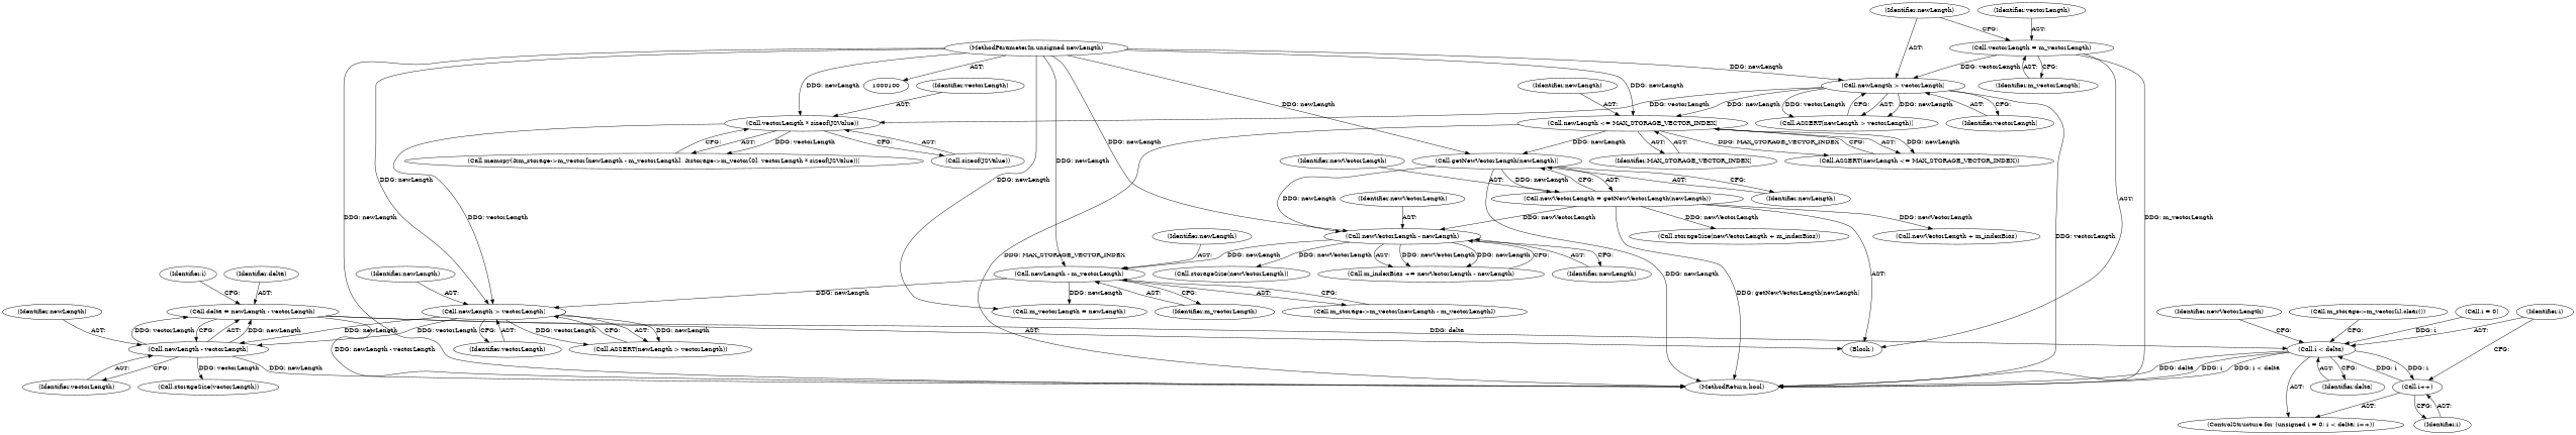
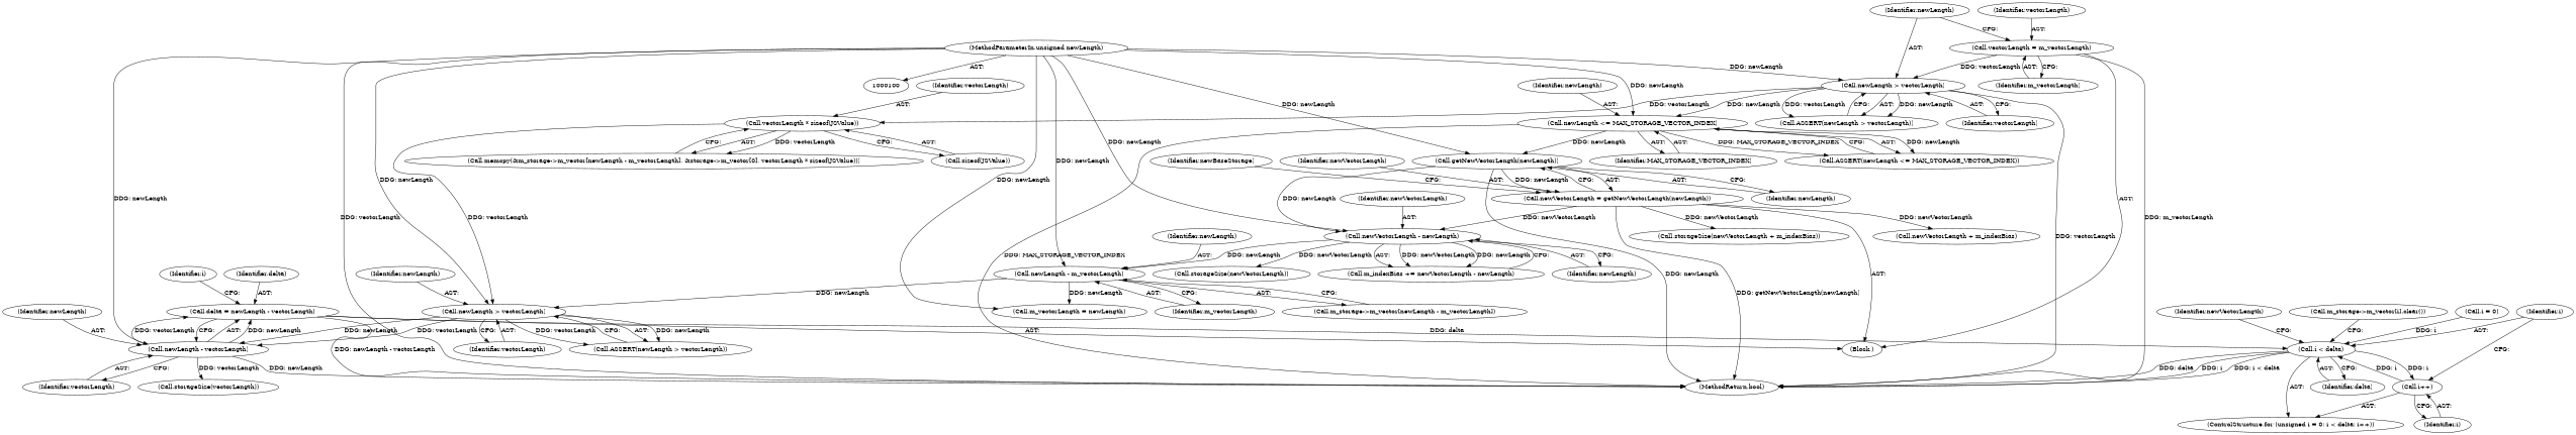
  digraph {
    n1 [label="(Call,delta = newLength - vectorLength)"]
    n2 [label="(Call,newLength - vectorLength)"]
    n3 [label="(Call,i < delta)"]
    n4 [label="(MethodReturn,bool)"]
    n5 [label="(Block,)"]
    n6 [label="(Identifier,vectorLength)"]
    n7 [label="(Call,storageSize(vectorLength))"]
    n8 [label="(Call,i++)"]
    n9 [label="(ControlStructure,for (unsigned i = 0; i < delta; i++))"]
    n10 [label="(Identifier,delta)"]
    n11 [label="(Call,newLength > vectorLength)"]
    n12 [label="(Identifier,vectorLength)"]
    n13 [label="(Call,ASSERT(newLength > vectorLength))"]
    n14 [label="(MethodParameterIn,unsigned newLength)"]
    n15 [label="(Call,newLength - m_vectorLength)"]
    n16 [label="(Call,newVectorLength - newLength)"]
    n17 [label="(Call,getNewVectorLength(newLength))"]
    n18 [label="(Call,newLength <= MAX_STORAGE_VECTOR_INDEX)"]
    n19 [label="(Call,newLength > vectorLength)"]
    n20 [label="(Call,m_vectorLength = newLength)"]
    1000100
    n22 [label="(Call,m_storage->m_vector[newLength - m_vectorLength])"]
    n23 [label="(Identifier,m_vectorLength)"]
    n24 [label="(Call,m_indexBias += newVectorLength - newLength)"]
    n25 [label="(Call,storageSize(newVectorLength))"]
    n26 [label="(Identifier,newLength)"]
    n27 [label="(Call,newVectorLength = getNewVectorLength(newLength))"]
    n28 [label="(Identifier,newLength)"]
    n29 [label="(Call,ASSERT(newLength <= MAX_STORAGE_VECTOR_INDEX))"]
    n30 [label="(Identifier,MAX_STORAGE_VECTOR_INDEX)"]
    n31 [label="(Call,vectorLength * sizeof(JSValue))"]
    n32 [label="(Identifier,vectorLength)"]
    n33 [label="(Call,ASSERT(newLength > vectorLength))"]
    n34 [label="(Call,newVectorLength + m_indexBias)"]
    n35 [label="(Call,storageSize(newVectorLength + m_indexBias))"]
    n36 [label="(Call,sizeof(JSValue))"]
    n37 [label="(Call,memcpy(&m_storage->m_vector[newLength - m_vectorLength], &storage->m_vector[0], vectorLength * sizeof(JSValue)))"]
    n38 [label="(Call,vectorLength = m_vectorLength)"]
    n39 [label="(Identifier,m_vectorLength)"]
    n40 [label="(Identifier,i)"]
    n41 [label="(Identifier,newVectorLength)"]
    n42 [label="(Call,m_storage->m_vector[i].clear())"]
+   n43 [label="(Identifier,newBaseStorage)"]
    n44 [label="(Identifier,newLength)"]
    n45 [label="(Identifier,newVectorLength)"]
    n46 [label="(Identifier,newLength)"]
    n47 [label="(Identifier,vectorLength)"]
    n48 [label="(Identifier,i)"]
    n49 [label="(Identifier,newLength)"]
    n50 [label="(Identifier,i)"]
    n51 [label="(Call,i = 0)"]
    n52 [label="(Identifier,newLength)"]
    n53 [label="(Identifier,newVectorLength)"]
    n54 [label="(Identifier,newLength)"]
    n55 [label="(Identifier,vectorLength)"]
    n56 [label="(Identifier,delta)"]
    n1 -> n2 [label="CFG: "]
    n1 -> n3 [label="DDG: delta"]
    n1 -> n4 [label="DDG: newLength - vectorLength"]
    n1 -> n5 [label="AST: "]
    n2 -> n1 [label="AST: "]
    n2 -> n1 [label="DDG: newLength"]
    n2 -> n1 [label="DDG: vectorLength"]
    n2 -> n4 [label="DDG: newLength"]
    n2 -> n6 [label="CFG: "]
    n2 -> n7 [label="DDG: vectorLength"]
    n3 -> n4 [label="DDG: i < delta"]
    n3 -> n4 [label="DDG: delta"]
    n3 -> n4 [label="DDG: i"]
    n3 -> n8 [label="DDG: i"]
    n3 -> n9 [label="AST: "]
    n3 -> n10 [label="CFG: "]
    n6 -> n2 [label="AST: "]
    n8 -> n3 [label="DDG: i"]
    n8 -> n9 [label="AST: "]
    n8 -> n40 [label="CFG: "]
    n10 -> n3 [label="AST: "]
    n11 -> n2 [label="DDG: newLength"]
    n11 -> n2 [label="DDG: vectorLength"]
    n11 -> n12 [label="CFG: "]
    n11 -> n13 [label="AST: "]
    n11 -> n13 [label="DDG: newLength"]
    n11 -> n13 [label="DDG: vectorLength"]
    n12 -> n11 [label="AST: "]
    n13 -> n11 [label="CFG: "]
-   n14 -> n31 [label="DDG: newLength"]
-   n14 -> n4 [label="DDG: newLength"]
+   n14 -> n2 [label="DDG: newLength"]
+   n14 -> n4 [label="DDG: vectorLength"]
    n14 -> n11 [label="DDG: newLength"]
    n14 -> n15 [label="DDG: newLength"]
    n14 -> n16 [label="DDG: newLength"]
    n14 -> n17 [label="DDG: newLength"]
    n14 -> n18 [label="DDG: newLength"]
    n14 -> n19 [label="DDG: newLength"]
    n14 -> n20 [label="DDG: newLength"]
    n14 -> 1000100 [label="AST: "]
    n15 -> n11 [label="DDG: newLength"]
    n15 -> n20 [label="DDG: newLength"]
    n15 -> n22 [label="AST: "]
    n15 -> n23 [label="CFG: "]
    n16 -> n15 [label="DDG: newLength"]
    n16 -> n24 [label="AST: "]
    n16 -> n24 [label="DDG: newVectorLength"]
    n16 -> n24 [label="DDG: newLength"]
    n16 -> n25 [label="DDG: newVectorLength"]
    n16 -> n26 [label="CFG: "]
    n17 -> n4 [label="DDG: newLength"]
    n17 -> n16 [label="DDG: newLength"]
    n17 -> n27 [label="AST: "]
    n17 -> n27 [label="DDG: newLength"]
    n17 -> n28 [label="CFG: "]
    n18 -> n4 [label="DDG: MAX_STORAGE_VECTOR_INDEX"]
    n18 -> n17 [label="DDG: newLength"]
    n18 -> n29 [label="AST: "]
    n18 -> n29 [label="DDG: newLength"]
    n18 -> n29 [label="DDG: MAX_STORAGE_VECTOR_INDEX"]
    n18 -> n30 [label="AST: "]
    n19 -> n4 [label="DDG: vectorLength"]
    n19 -> n18 [label="DDG: newLength"]
    n19 -> n31 [label="DDG: vectorLength"]
    n19 -> n32 [label="CFG: "]
    n19 -> n33 [label="AST: "]
    n19 -> n33 [label="DDG: newLength"]
    n19 -> n33 [label="DDG: vectorLength"]
    n22 -> n15 [label="CFG: "]
    n23 -> n15 [label="AST: "]
    n24 -> n16 [label="CFG: "]
    n26 -> n16 [label="AST: "]
    n27 -> n4 [label="DDG: getNewVectorLength(newLength)"]
    n27 -> n5 [label="AST: "]
    n27 -> n16 [label="DDG: newVectorLength"]
    n27 -> n17 [label="CFG: "]
    n27 -> n34 [label="DDG: newVectorLength"]
    n27 -> n35 [label="DDG: newVectorLength"]
    n28 -> n17 [label="AST: "]
    n29 -> n18 [label="CFG: "]
    n30 -> n18 [label="AST: "]
    n31 -> n11 [label="DDG: vectorLength"]
    n31 -> n36 [label="CFG: "]
    n31 -> n37 [label="AST: "]
    n31 -> n37 [label="DDG: vectorLength"]
    n32 -> n19 [label="AST: "]
    n33 -> n19 [label="CFG: "]
    n36 -> n31 [label="AST: "]
    n37 -> n31 [label="CFG: "]
    n38 -> n4 [label="DDG: m_vectorLength"]
    n38 -> n5 [label="AST: "]
    n38 -> n19 [label="DDG: vectorLength"]
    n38 -> n39 [label="CFG: "]
    n39 -> n38 [label="AST: "]
    n40 -> n8 [label="AST: "]
    n41 -> n27 [label="AST: "]
    n42 -> n3 [label="CFG: "]
+   n43 -> n27 [label="CFG: "]
    n44 -> n19 [label="AST: "]
    n44 -> n38 [label="CFG: "]
    n45 -> n16 [label="AST: "]
    n46 -> n15 [label="AST: "]
    n47 -> n31 [label="AST: "]
    n48 -> n3 [label="AST: "]
    n48 -> n8 [label="CFG: "]
    n49 -> n2 [label="AST: "]
    n50 -> n1 [label="CFG: "]
    n51 -> n3 [label="DDG: i"]
    n52 -> n11 [label="AST: "]
    n53 -> n3 [label="CFG: "]
    n54 -> n18 [label="AST: "]
    n55 -> n38 [label="AST: "]
    n56 -> n1 [label="AST: "]
  }
